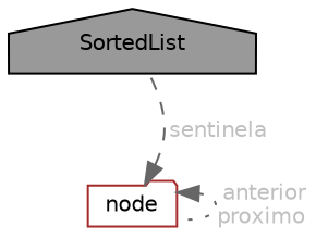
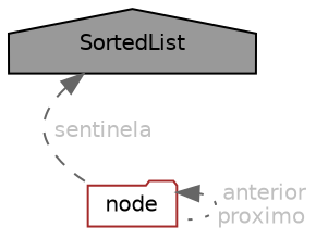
  digraph {
    node [fontname=Helvetica fontsize=10 style=filled]
    edge [color=gray40 dir=back fontcolor=grey fontname=Helvetica fontsize=10 labelfontname=Helvetica labelfontsize=10]
    n1 [color=black fillcolor=grey60 fontcolor=black height=0.2 label=SortedList shape=house width=0.4]
    n2 [color=brown fillcolor=white height=0.2 label="node" shape=folder width=0.4]
-   n2 -> n1 [label=" sentinela" style=dashed]
+   n1 -> n2 [label=" sentinela" style=dashed]
    n2 -> n2 [label=" anterior\nproximo" style=dotted]
  }
